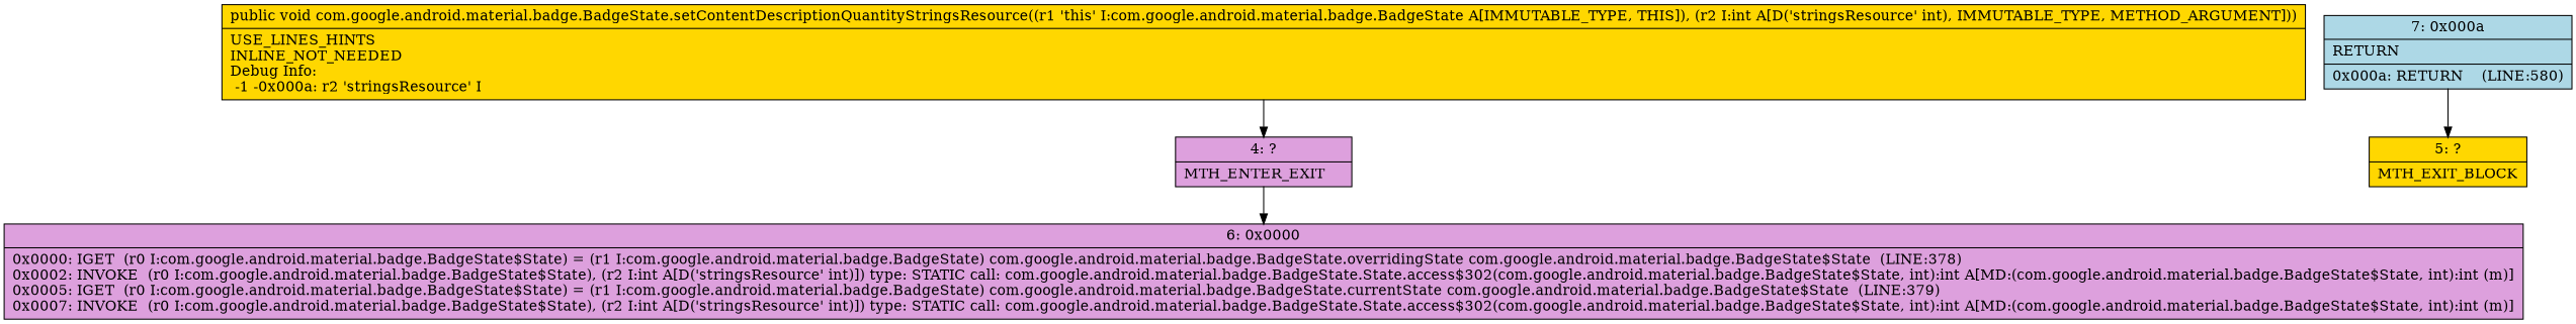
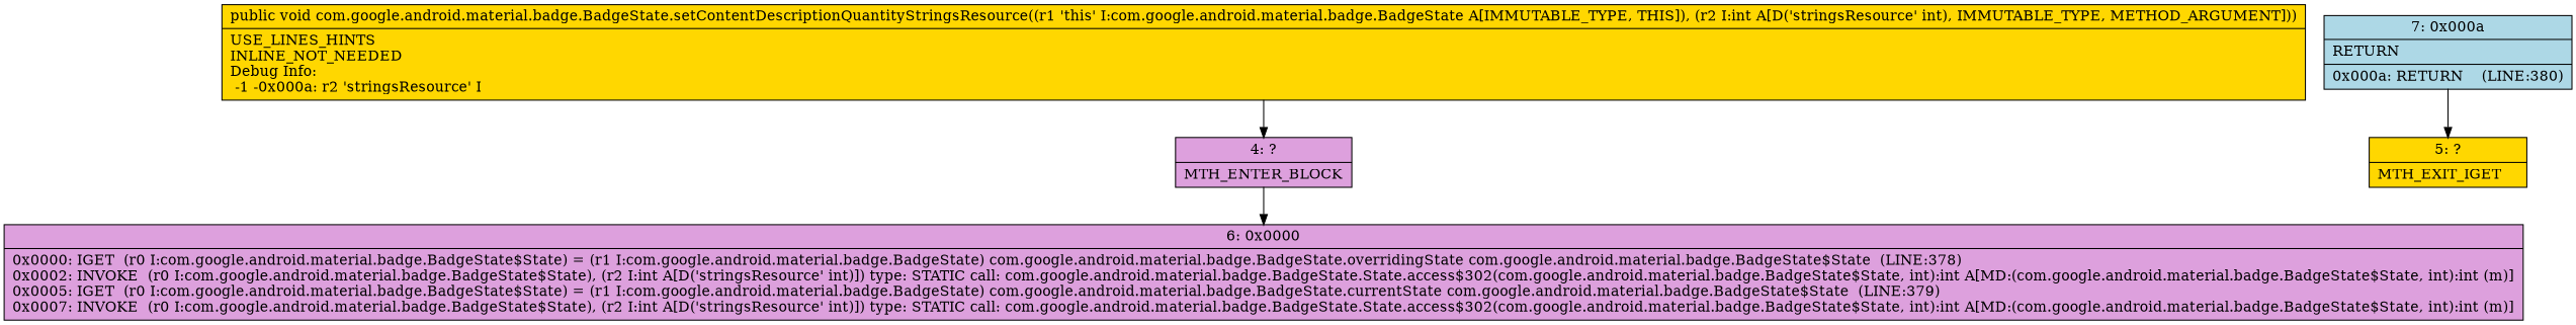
  digraph {
    node [fillcolor=plum shape=record style=filled]
-   n1 [label="{4\:\ ?|MTH_ENTER_EXIT\l}"]
+   n1 [label="{4\:\ ?|MTH_ENTER_BLOCK\l}"]
    n2 [label="{6\:\ 0x0000|0x0000: IGET  (r0 I:com.google.android.material.badge.BadgeState$State) = (r1 I:com.google.android.material.badge.BadgeState) com.google.android.material.badge.BadgeState.overridingState com.google.android.material.badge.BadgeState$State  (LINE:378)\l0x0002: INVOKE  (r0 I:com.google.android.material.badge.BadgeState$State), (r2 I:int A[D('stringsResource' int)]) type: STATIC call: com.google.android.material.badge.BadgeState.State.access$302(com.google.android.material.badge.BadgeState$State, int):int A[MD:(com.google.android.material.badge.BadgeState$State, int):int (m)]\l0x0005: IGET  (r0 I:com.google.android.material.badge.BadgeState$State) = (r1 I:com.google.android.material.badge.BadgeState) com.google.android.material.badge.BadgeState.currentState com.google.android.material.badge.BadgeState$State  (LINE:379)\l0x0007: INVOKE  (r0 I:com.google.android.material.badge.BadgeState$State), (r2 I:int A[D('stringsResource' int)]) type: STATIC call: com.google.android.material.badge.BadgeState.State.access$302(com.google.android.material.badge.BadgeState$State, int):int A[MD:(com.google.android.material.badge.BadgeState$State, int):int (m)]\l}"]
-   n3 [fillcolor=lightblue label="{7\:\ 0x000a|RETURN\l|0x000a: RETURN    (LINE:580)\l}"]
-   n4 [fillcolor=gold label="{5\:\ ?|MTH_EXIT_BLOCK\l}"]
+   n3 [fillcolor=lightblue label="{7\:\ 0x000a|RETURN\l|0x000a: RETURN    (LINE:380)\l}"]
+   n4 [fillcolor=gold label="{5\:\ ?|MTH_EXIT_IGET\l}"]
    n5 [fillcolor=gold label="{public void com.google.android.material.badge.BadgeState.setContentDescriptionQuantityStringsResource((r1 'this' I:com.google.android.material.badge.BadgeState A[IMMUTABLE_TYPE, THIS]), (r2 I:int A[D('stringsResource' int), IMMUTABLE_TYPE, METHOD_ARGUMENT]))  | USE_LINES_HINTS\lINLINE_NOT_NEEDED\lDebug Info:\l  \-1 \-0x000a: r2 'stringsResource' I\l}"]
    n1 -> n2
    n3 -> n4
    n5 -> n1
  }
